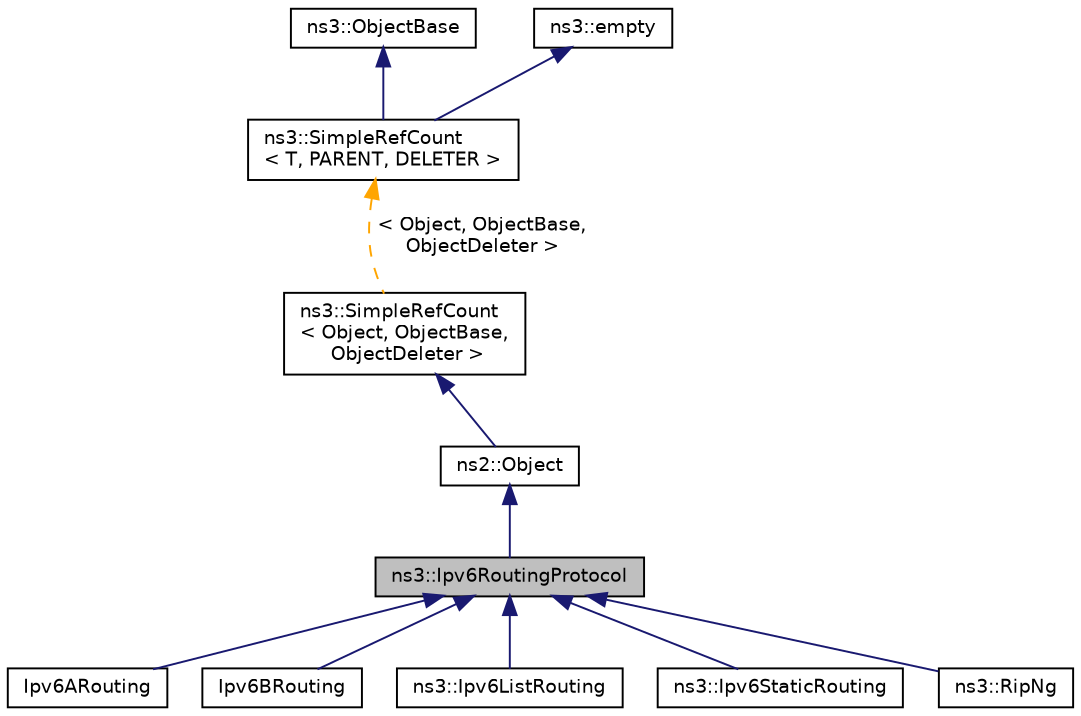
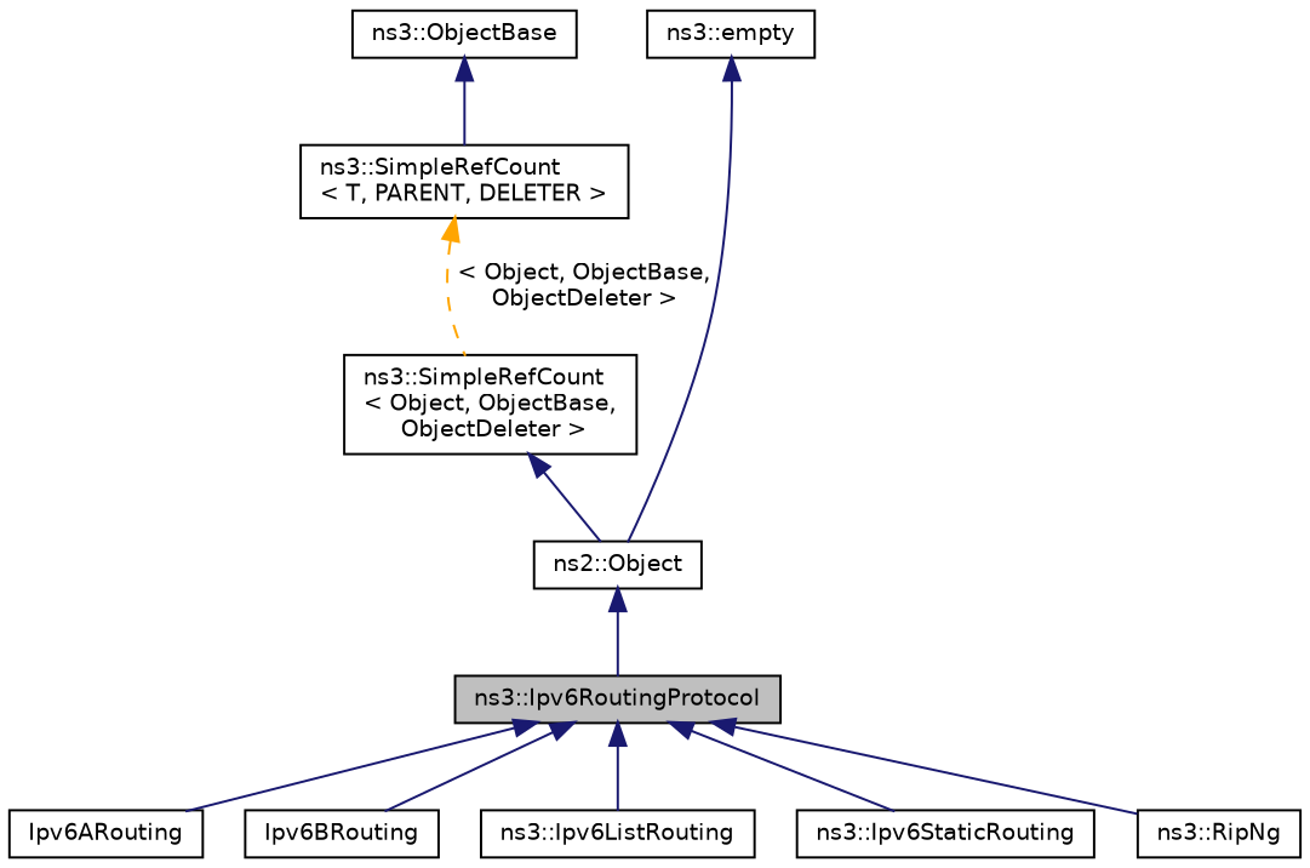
  digraph {
    node [color=black fillcolor=white fontname=Helvetica fontsize=10 shape=record style=filled]
    edge [color=midnightblue dir=back fontname=Helvetica fontsize=10 labelfontname=Helvetica labelfontsize=10 style=solid]
    n1 [fillcolor=grey75 fontcolor=black height=0.2 label="ns3::Ipv6RoutingProtocol" width=0.4]
    n2 [height=0.2 label=Ipv6ARouting width=0.4]
    n3 [height=0.2 label=Ipv6BRouting width=0.4]
    n4 [height=0.2 label="ns3::Ipv6ListRouting" width=0.4]
    n5 [height=0.2 label="ns3::Ipv6StaticRouting" width=0.4]
    n6 [height=0.2 label="ns3::RipNg" width=0.4]
    n7 [height=0.2 label="ns2::Object" width=0.4]
    n8 [height=0.2 label="ns3::SimpleRefCount\l\< Object, ObjectBase,\l ObjectDeleter \>" width=0.4]
    n9 [height=0.2 label="ns3::ObjectBase" width=0.4]
    n10 [height=0.2 label="ns3::SimpleRefCount\l\< T, PARENT, DELETER \>" width=0.4]
    n11 [height=0.2 label="ns3::empty" width=0.4]
    n1 -> n2
    n1 -> n3
    n1 -> n4
    n1 -> n5
    n1 -> n6
    n7 -> n1
    n8 -> n7
    n9 -> n10
    n10 -> n8 [color=orange label=" \< Object, ObjectBase,\l ObjectDeleter \>" style=dashed]
-   n11 -> n10
+   n11 -> n7
  }
